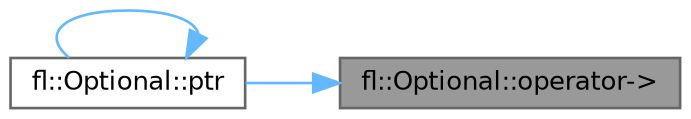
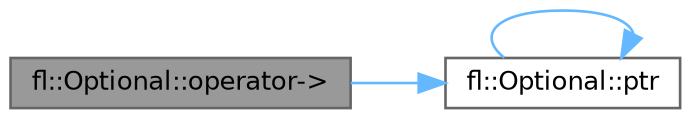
  digraph {
    rankdir=LR
    node [fontname=Helvetica fontsize=10 shape=box style=filled]
    edge [color=steelblue1 fontname=Helvetica fontsize=10 labelfontname=Helvetica labelfontsize=10 style=solid]
    n1 [color=gray40 fillcolor=grey60 fontcolor=black height=0.2 label="fl::Optional::operator-\>" width=0.4]
    n2 [color=grey40 fillcolor=white height=0.2 label="fl::Optional::ptr" width=0.4]
-   n2 -> n1
+   n1 -> n2
    n2 -> n2
  }
